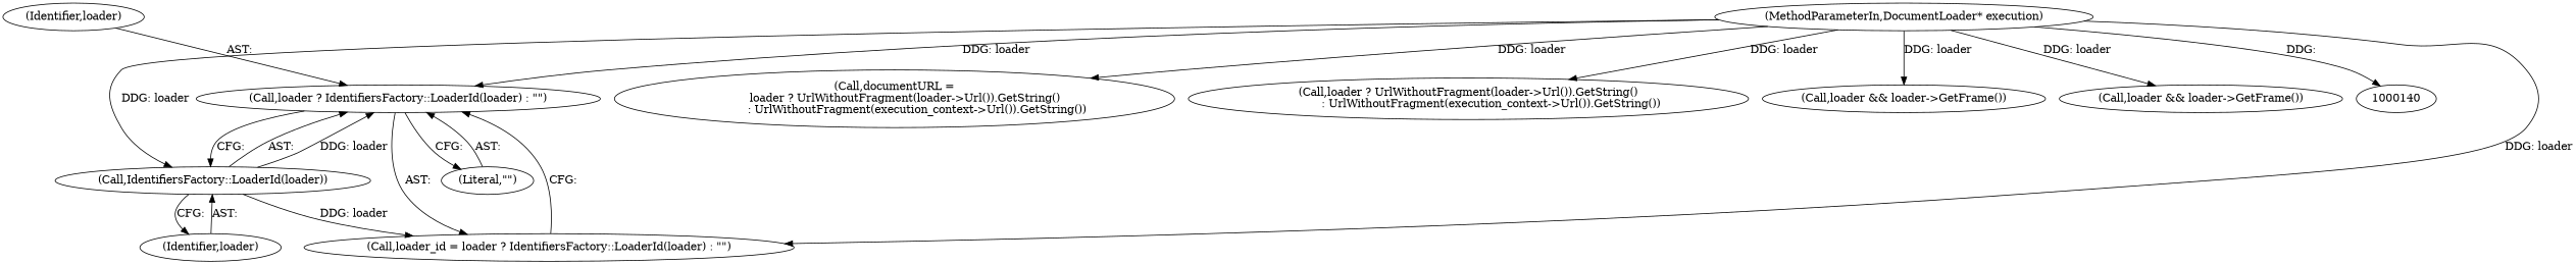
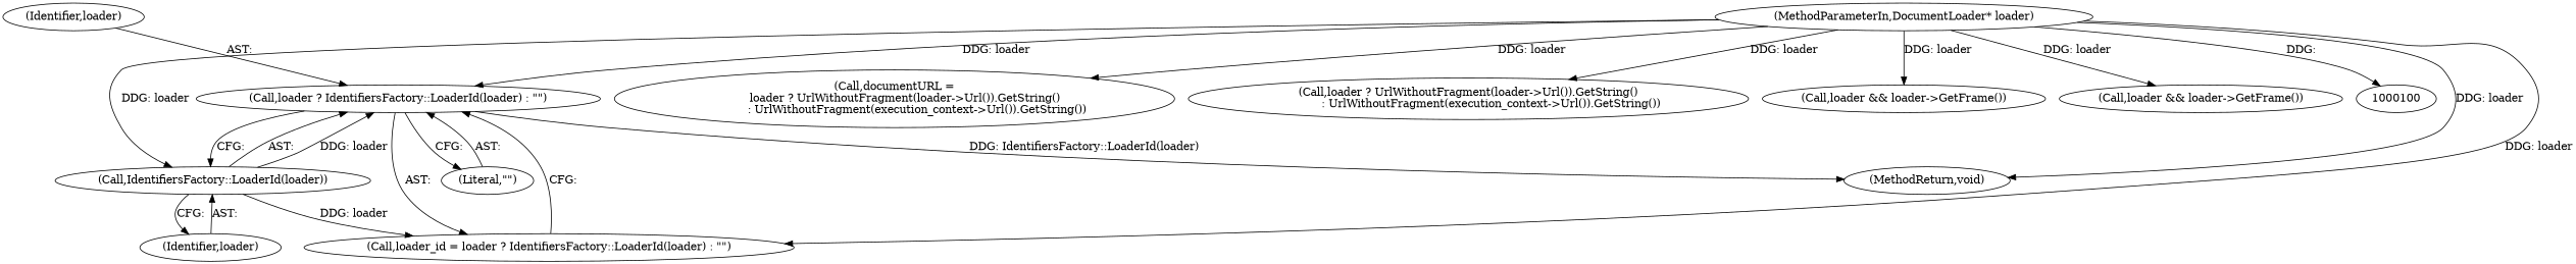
  digraph {
    n1 [label="(Call,loader ? IdentifiersFactory::LoaderId(loader) : \"\")"]
    n2 [label="(Call,IdentifiersFactory::LoaderId(loader))"]
    n3 [label="(Call,loader_id = loader ? IdentifiersFactory::LoaderId(loader) : \"\")"]
+   n4 [label="(MethodReturn,void)"]
    n5 [label="(Literal,\"\")"]
    n6 [label="(Identifier,loader)"]
-   n7 [label="(MethodParameterIn,DocumentLoader* execution)"]
+   n7 [label="(MethodParameterIn,DocumentLoader* loader)"]
    n8 [label="(Call,documentURL =\n      loader ? UrlWithoutFragment(loader->Url()).GetString()\n             : UrlWithoutFragment(execution_context->Url()).GetString())"]
    n9 [label="(Call,loader ? UrlWithoutFragment(loader->Url()).GetString()\n             : UrlWithoutFragment(execution_context->Url()).GetString())"]
    n10 [label="(Call,loader && loader->GetFrame())"]
    n11 [label="(Call,loader && loader->GetFrame())"]
-   1000100 [label=1000140]
+   1000100
    n13 [label="(Identifier,loader)"]
    n1 -> n2 [label="CFG: "]
    n1 -> n3 [label="AST: "]
+   n1 -> n4 [label="DDG: IdentifiersFactory::LoaderId(loader)"]
    n1 -> n5 [label="CFG: "]
    n2 -> n1 [label="AST: "]
    n2 -> n1 [label="DDG: loader"]
    n2 -> n3 [label="DDG: loader"]
    n2 -> n6 [label="CFG: "]
    n3 -> n1 [label="CFG: "]
    n5 -> n1 [label="AST: "]
    n6 -> n2 [label="AST: "]
    n7 -> n1 [label="DDG: loader"]
    n7 -> n2 [label="DDG: loader"]
    n7 -> n3 [label="DDG: loader"]
+   n7 -> n4 [label="DDG: loader"]
    n7 -> n8 [label="DDG: loader"]
    n7 -> n9 [label="DDG: loader"]
    n7 -> n10 [label="DDG: loader"]
    n7 -> n11 [label="DDG: loader"]
    n7 -> 1000100 [label="DDG: "]
    n13 -> n1 [label="AST: "]
  }
